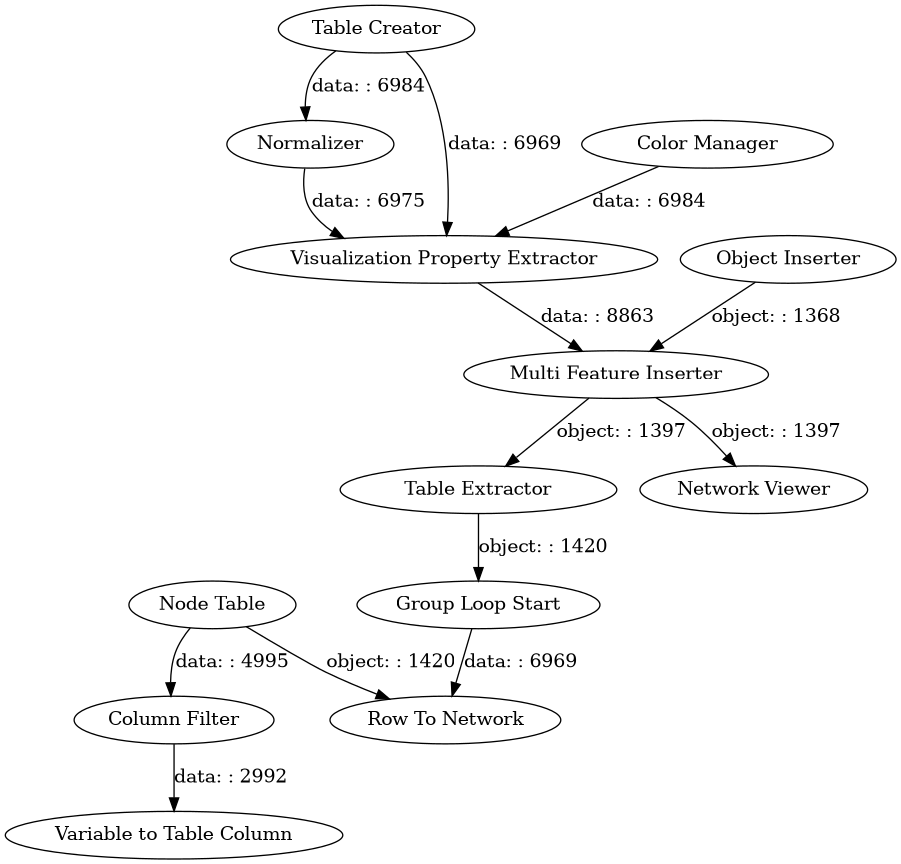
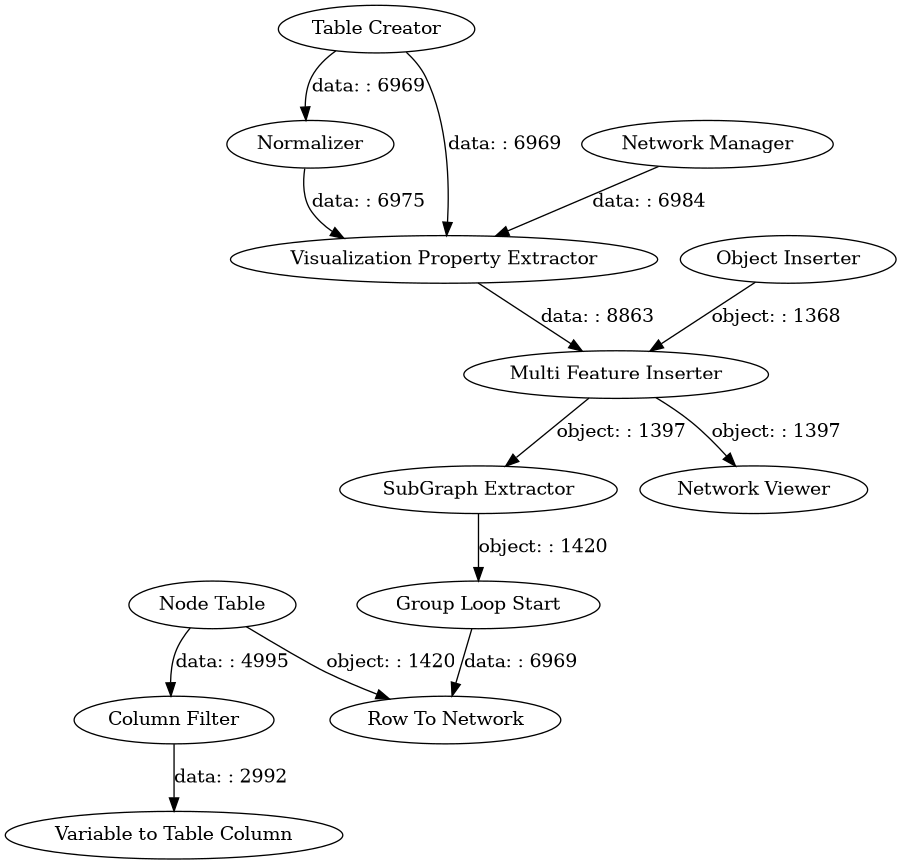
  digraph {
    rankdir=TB
    n1 [label="Node Table"]
    n2 [label="Column Filter"]
    n3 [label="Row To Network"]
    n4 [label="Variable to Table Column"]
    n5 [label="Multi Feature Inserter"]
-   n6 [label="Table Extractor"]
+   n6 [label="SubGraph Extractor"]
    n7 [label="Network Viewer"]
    n8 [label="Group Loop Start"]
    n9 [label=Normalizer]
    n10 [label="Visualization Property Extractor"]
    n11 [label="Object Inserter"]
-   n12 [label="Color Manager"]
+   n12 [label="Network Manager"]
    n13 [label="Table Creator"]
    n1 -> n2 [label="data: : 4995"]
    n1 -> n3 [label="object: : 1420"]
    n2 -> n4 [label="data: : 2992"]
    n5 -> n6 [label="object: : 1397"]
    n5 -> n7 [label="object: : 1397"]
    n6 -> n8 [label="object: : 1420"]
    n8 -> n3 [label="data: : 6969"]
    n9 -> n10 [label="data: : 6975"]
    n10 -> n5 [label="data: : 8863"]
    n11 -> n5 [label="object: : 1368"]
    n12 -> n10 [label="data: : 6984"]
-   n13 -> n9 [label="data: : 6984"]
+   n13 -> n9 [label="data: : 6969"]
    n13 -> n10 [label="data: : 6969"]
  }
